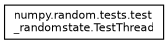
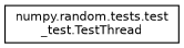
  digraph {
    rankdir=LR
-   n1 [color=black fillcolor=white fontname=Helvetica fontsize=10 height=0.2 label="numpy.random.tests.test\l_randomstate.TestThread" shape=record style=filled width=0.4]
+   n1 [color=black fillcolor=white fontname=Helvetica fontsize=10 height=0.2 label="numpy.random.tests.test\l_test.TestThread" shape=record style=filled width=0.4]
  }
